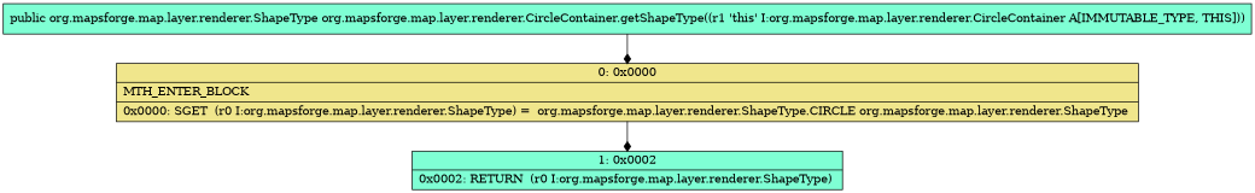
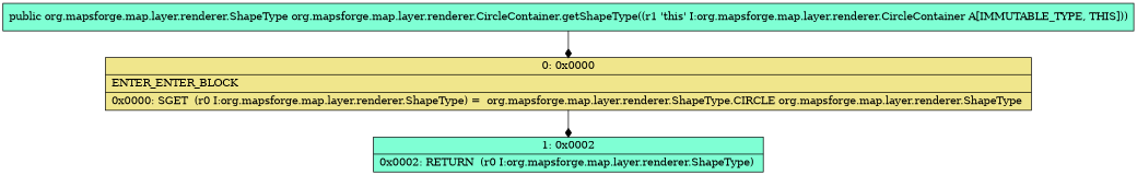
  digraph {
    node [shape=record style=filled fillcolor=aquamarine]
    edge [style=solid arrowhead=diamond]
-   n1 [label="{0\:\ 0x0000|MTH_ENTER_BLOCK\l|0x0000: SGET  (r0 I:org.mapsforge.map.layer.renderer.ShapeType) =  org.mapsforge.map.layer.renderer.ShapeType.CIRCLE org.mapsforge.map.layer.renderer.ShapeType \l}" fillcolor=khaki]
+   n1 [label="{0\:\ 0x0000|ENTER_ENTER_BLOCK\l|0x0000: SGET  (r0 I:org.mapsforge.map.layer.renderer.ShapeType) =  org.mapsforge.map.layer.renderer.ShapeType.CIRCLE org.mapsforge.map.layer.renderer.ShapeType \l}" fillcolor=khaki]
    n2 [label="{1\:\ 0x0002|0x0002: RETURN  (r0 I:org.mapsforge.map.layer.renderer.ShapeType) \l}"]
    n3 [label="{public org.mapsforge.map.layer.renderer.ShapeType org.mapsforge.map.layer.renderer.CircleContainer.getShapeType((r1 'this' I:org.mapsforge.map.layer.renderer.CircleContainer A[IMMUTABLE_TYPE, THIS])) }"]
    n1 -> n2
    n3 -> n1
  }
